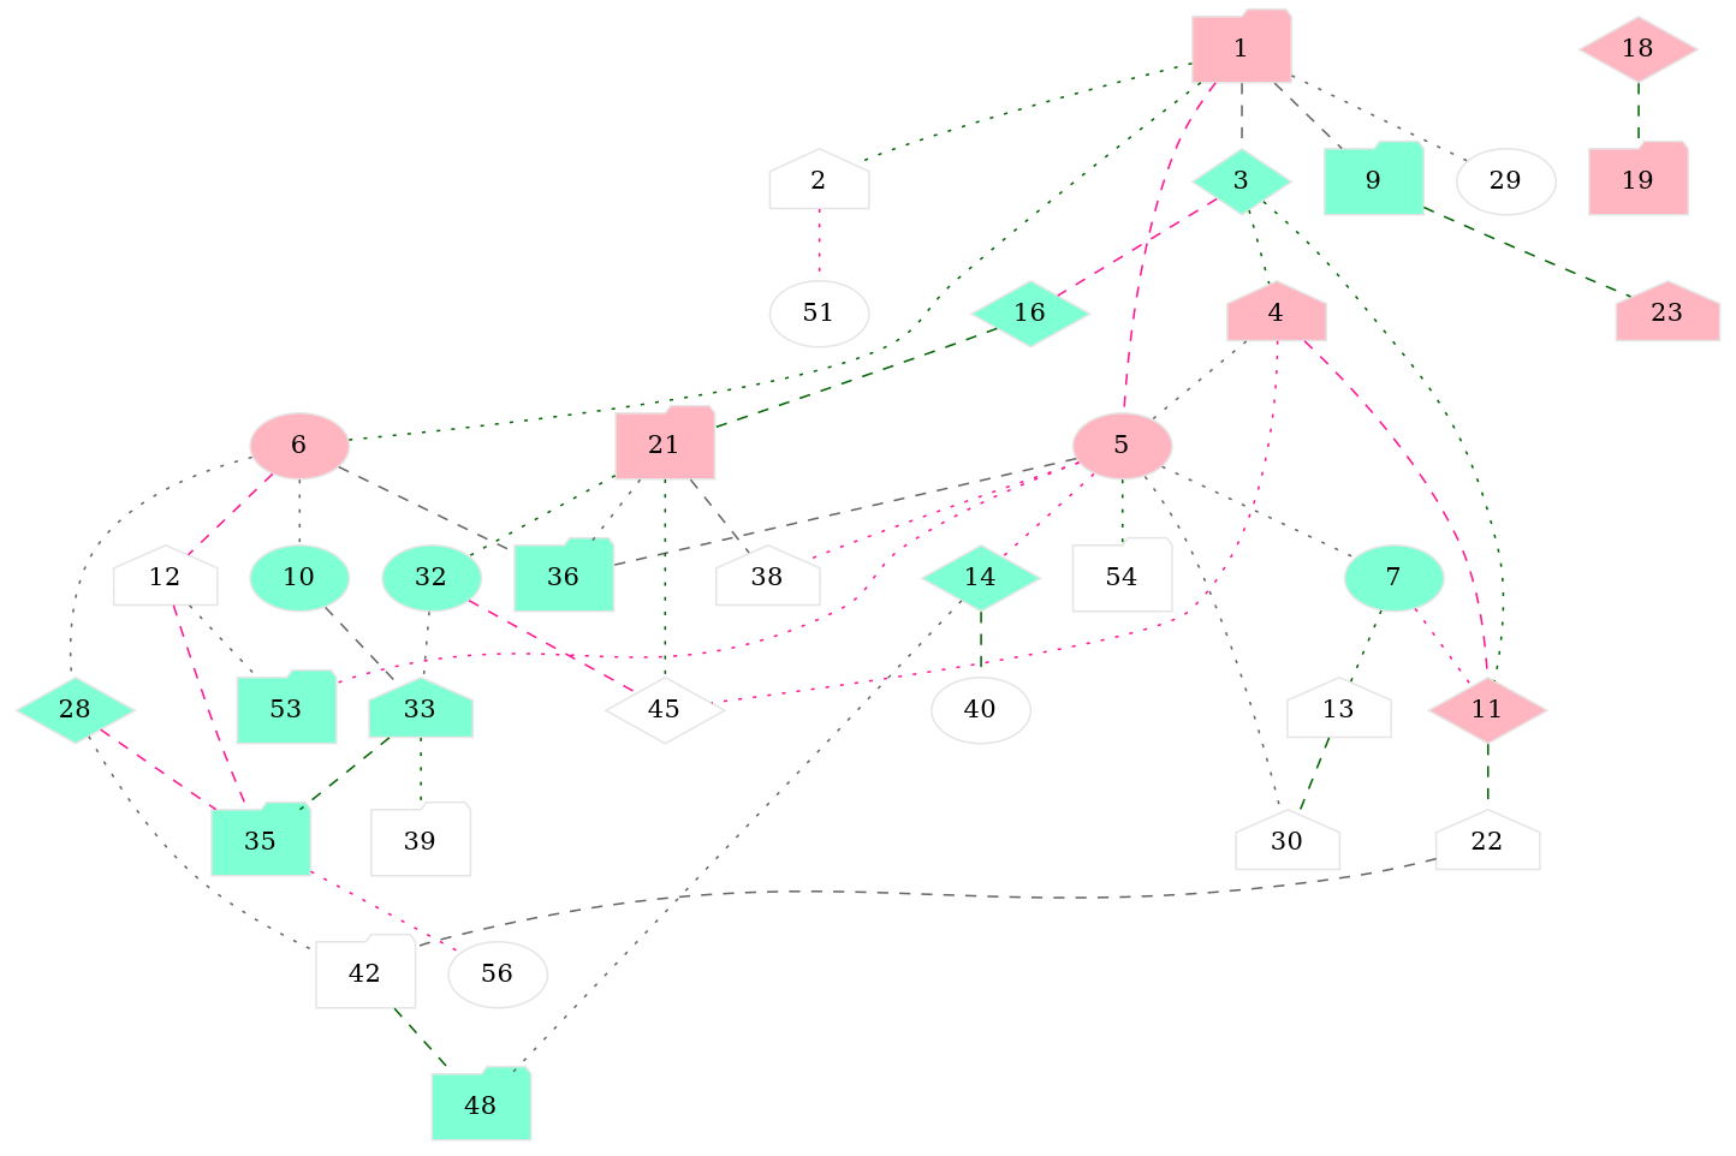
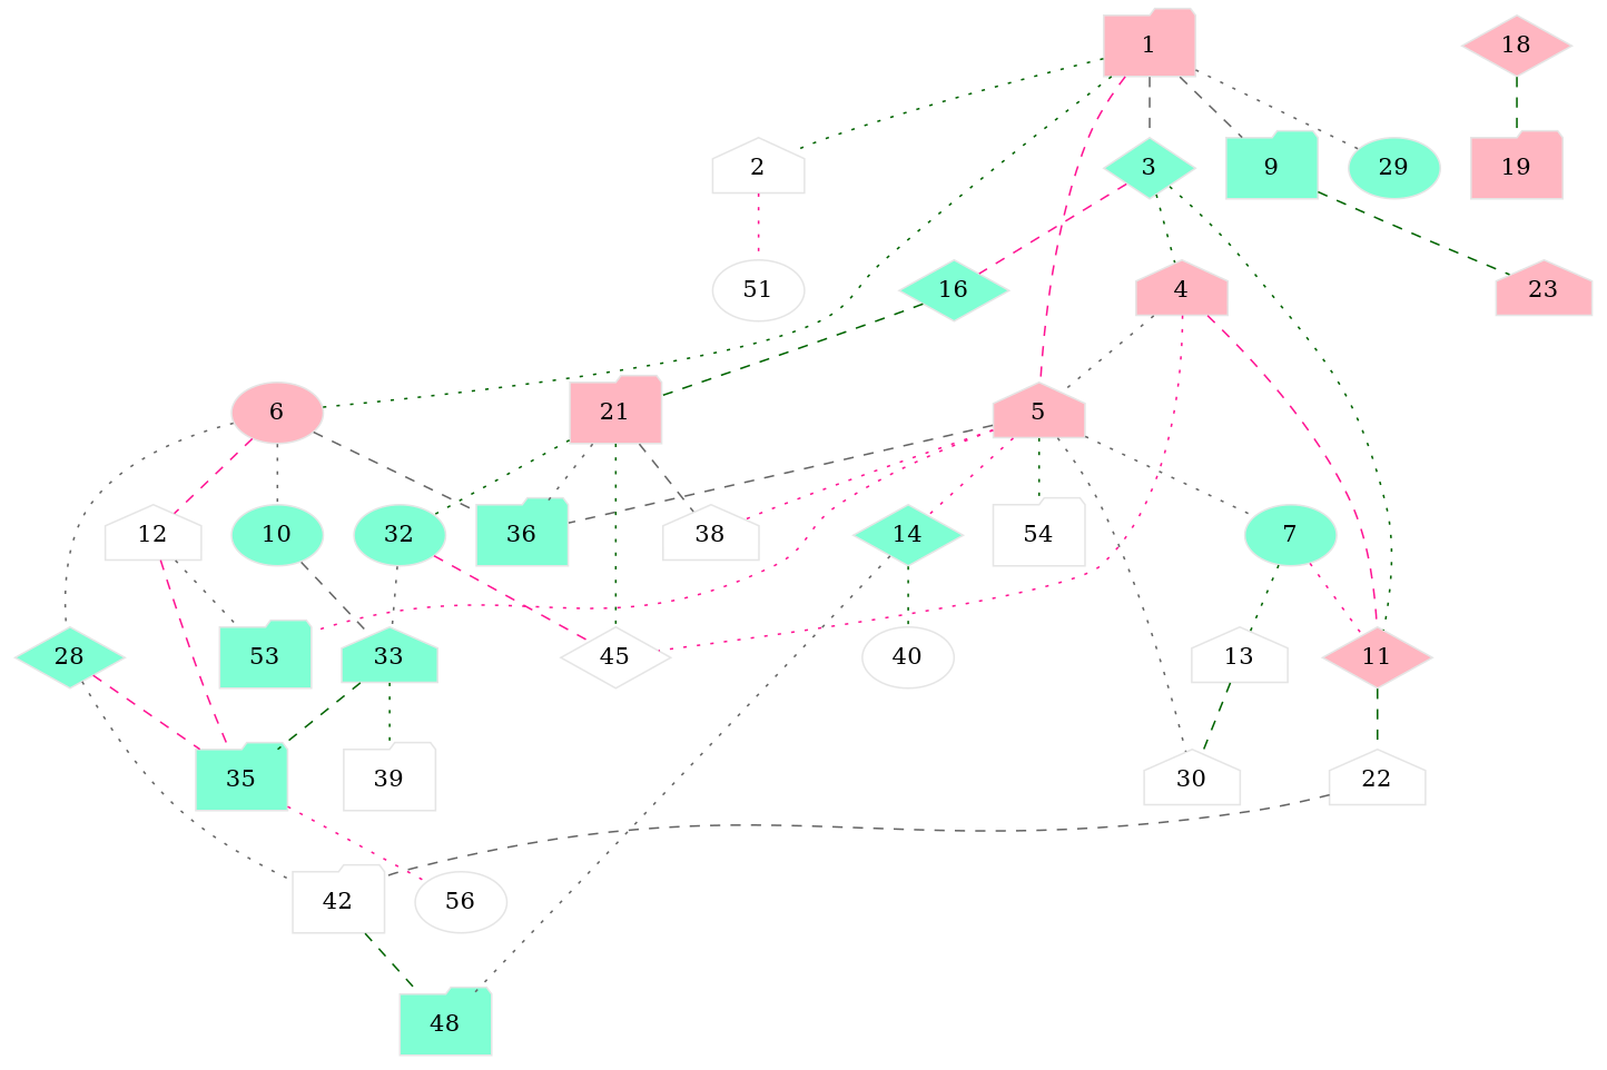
  graph {
    node [color=gray90 fillcolor=white shape=folder style=filled]
    edge [color=gray40 style=dotted]
    1 [fillcolor=lightpink super="+41"]
    2 [shape=house super="+17"]
    3 [fillcolor=aquamarine shape=diamond super="+34"]
-   5 [fillcolor=lightpink shape=ellipse super="+44"]
+   5 [fillcolor=lightpink shape=house super="+44"]
    6 [fillcolor=lightpink shape=ellipse super="+26"]
    9 [fillcolor=aquamarine super="+15"]
-   29 [shape=ellipse]
+   29 [fillcolor=aquamarine shape=ellipse]
    51 [shape=ellipse]
    4 [fillcolor=lightpink shape=house super="+8"]
    11 [fillcolor=lightpink shape=diamond super="+31"]
    16 [fillcolor=aquamarine shape=diamond super="+20"]
    7 [fillcolor=aquamarine shape=ellipse]
    14 [fillcolor=aquamarine shape=diamond super="+24"]
    30 [shape=house super="+37"]
    36 [fillcolor=aquamarine]
    38 [shape=house]
    53 [fillcolor=aquamarine]
    54
    10 [fillcolor=aquamarine shape=ellipse]
    12 [shape=house super="+25"]
    28 [fillcolor=aquamarine shape=diamond]
    23 [fillcolor=lightpink shape=house]
    45 [shape=diamond super="+52"]
    22 [shape=house]
    21 [fillcolor=lightpink super="+27"]
    18 [fillcolor=lightpink shape=diamond super="+49"]
    19 [fillcolor=lightpink]
    13 [shape=house super="+50"]
    40 [shape=ellipse super="+57"]
    48 [fillcolor=aquamarine]
    33 [fillcolor=aquamarine shape=house super="+43"]
    35 [fillcolor=aquamarine super="+46"]
    42 [super="+55"]
    39 [super="+47"]
    56 [shape=ellipse]
    32 [fillcolor=aquamarine shape=ellipse]
    1 -- 2 [color=darkgreen]
    1 -- 3 [style=dashed weight=2]
    1 -- 5 [color=deeppink style=dashed]
    1 -- 6 [color=darkgreen]
    1 -- 9 [style=dashed]
    1 -- 29
    2 -- 51 [color=deeppink]
    3 -- 4 [color=darkgreen]
    3 -- 11 [color=darkgreen]
    3 -- 16 [color=deeppink style=dashed]
    5 -- 7
    5 -- 14 [color=deeppink]
    5 -- 30
    5 -- 36 [style=dashed]
    5 -- 38 [color=deeppink]
    5 -- 53 [color=deeppink]
    5 -- 54 [color=darkgreen]
    6 -- 36 [style=dashed]
    6 -- 10
    6 -- 12 [color=deeppink style=dashed]
    6 -- 28
    9 -- 23 [color=darkgreen style=dashed]
    4 -- 5
    4 -- 11 [color=deeppink style=dashed]
    4 -- 45 [color=deeppink]
    11 -- 22 [color=darkgreen style=dashed weight=2]
    16 -- 21 [color=darkgreen style=dashed]
    7 -- 11 [color=deeppink]
    7 -- 13 [color=darkgreen]
-   14 -- 40 [color=darkgreen style=dashed]
+   14 -- 40 [color=darkgreen]
    14 -- 48
    10 -- 33 [style=dashed]
    12 -- 53
    12 -- 35 [color=deeppink style=dashed]
    28 -- 35 [color=deeppink style=dashed]
    28 -- 42
    22 -- 42 [style=dashed]
    21 -- 36
    21 -- 38 [style=dashed]
    21 -- 45 [color=darkgreen]
    21 -- 32 [color=darkgreen]
    18 -- 19 [color=darkgreen style=dashed]
    13 -- 30 [color=darkgreen style=dashed]
    33 -- 35 [color=darkgreen style=dashed]
    33 -- 39 [color=darkgreen]
    35 -- 56 [color=deeppink]
    42 -- 48 [color=darkgreen style=dashed]
    32 -- 45 [color=deeppink style=dashed]
    32 -- 33
  }
